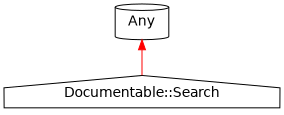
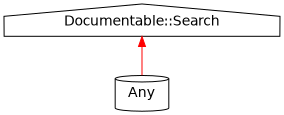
  digraph {
    rankdir=BT
    splines=polyline
    fontname="DejaVu Sans"
    node [color="#000000" fontcolor="#000000" fontname="DejaVu Sans"]
    "Documentable::Search" [shape=house]
    Any [shape=cylinder]
-   "Documentable::Search" -> Any [color=red arrowhead=normal fontname="DejaVu Sans"]
+   Any -> "Documentable::Search" [color=red arrowhead=normal fontname="DejaVu Sans"]
  }
